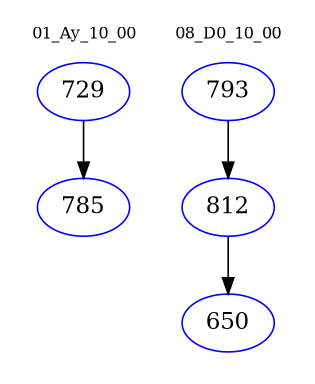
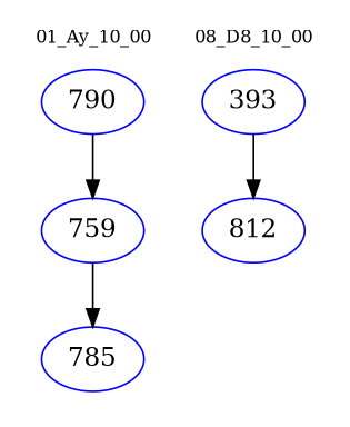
  digraph {
    node [color=blue]
    edge [color=black]
-   n2 [label=729]
+   n1 [label=790]
+   n2 [label=759]
    n3 [label=785]
-   n4 [label=793]
+   n4 [label=393]
    n5 [label=812]
-   n6 [label=650]
    subgraph cluster_1 {
      color=white
      fontsize=10
      label="01_Ay_10_00"
+     n1
      n2
      n3
    }
    subgraph cluster_2 {
      color=white
      fontsize=10
-     label="08_D0_10_00"
+     label="08_D8_10_00"
      n4
      n5
-     n6
    }
+   n1 -> n2
    n2 -> n3
    n4 -> n5
-   n5 -> n6
  }
